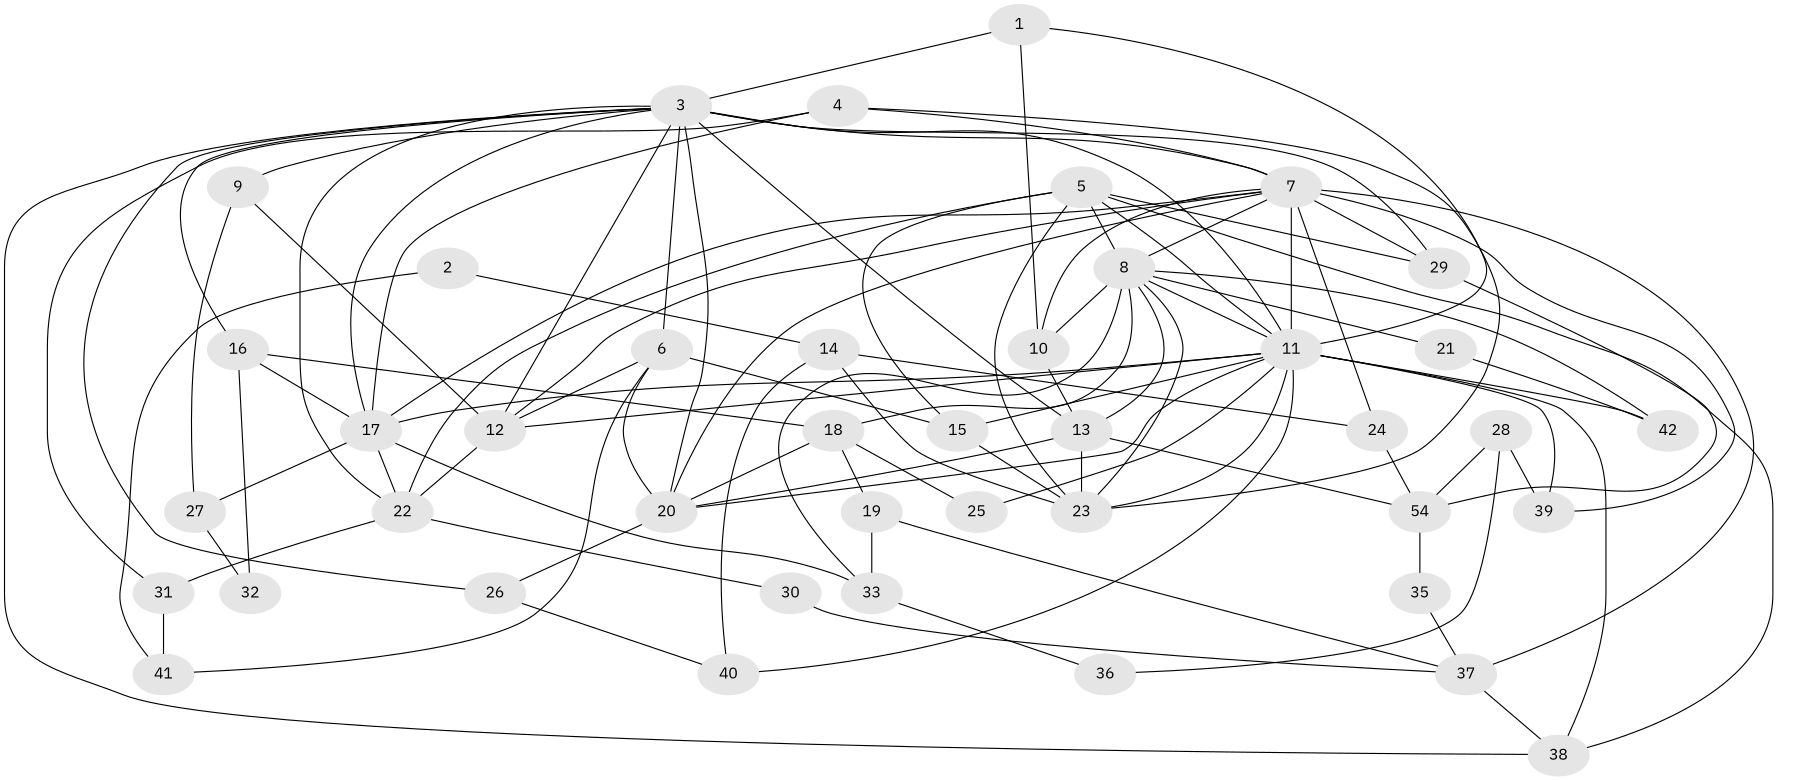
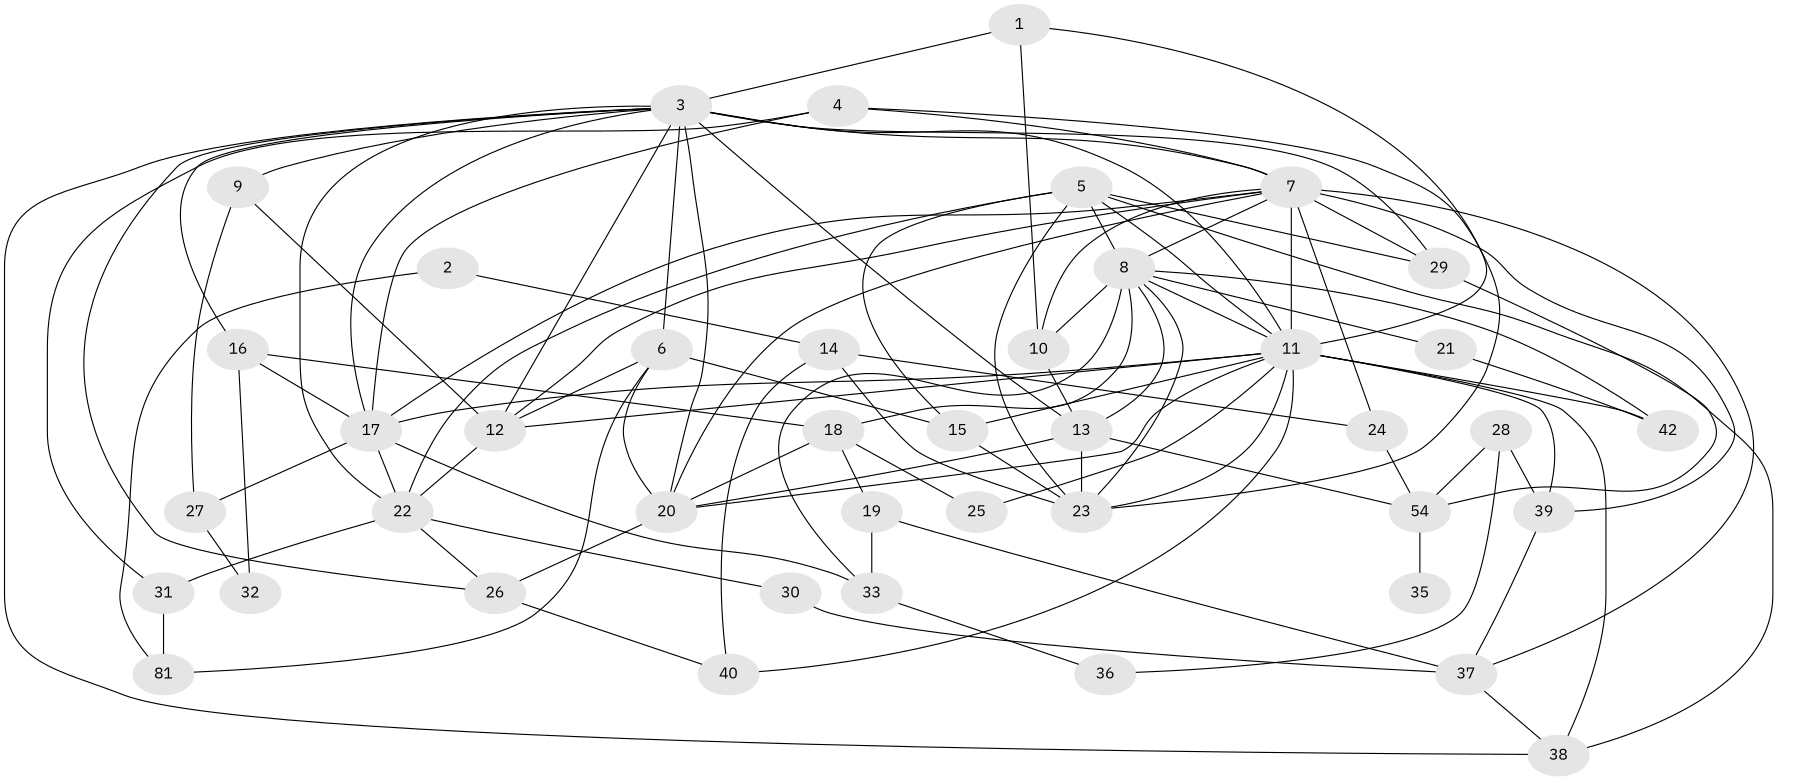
  graph {
    fontname="IBM Plex Sans"
    node [color=gray90 fontname="IBM Plex Sans" style=filled]
    edge [fontname="IBM Plex Sans" weight=1.0]
    1
    3
    10
    11
    6
    7
    9
    12
    13
    16
    17
    20
    22
    26
    29
    38
    23
    15
    39
    42
    25
    40
    2
    14
-   41
+   41 [label=81]
    24
    8
    37
    27
    n30 [label=54]
    18
    32
    33
    31
    30
    4
    5
    21
    19
    36
    35
    28
    1 -- 3
    1 -- 10
    1 -- 11
    3 -- 11 [weight=2.0]
    3 -- 6 [weight=2.0]
    3 -- 7
    3 -- 9 [weight=2.0]
    3 -- 12
    3 -- 13 [weight=3.0]
    3 -- 16
    3 -- 17
    3 -- 20 [weight=3.0]
    3 -- 22 [weight=2.0]
    3 -- 26
    3 -- 29
    3 -- 38
    10 -- 13
    11 -- 12
    11 -- 17 [weight=2.0]
    11 -- 20
    11 -- 38
    11 -- 23
    11 -- 15
    11 -- 39
    11 -- 42
    11 -- 25
    11 -- 40
    6 -- 12
    6 -- 20
    6 -- 15
    6 -- 41
    7 -- 10
    7 -- 11
    7 -- 12 [weight=2.0]
    7 -- 17
    7 -- 20
    7 -- 29
    7 -- 39
    7 -- 24
    7 -- 8
    7 -- 37
    9 -- 12
    9 -- 27
    12 -- 22
    13 -- 20
    13 -- 23 [weight=2.0]
    13 -- n30
    16 -- 17 [weight=2.0]
    16 -- 18
    16 -- 32
    17 -- 22
    17 -- 27
    17 -- 33
    20 -- 26 [weight=2.0]
+   22 -- 26
    22 -- 31
    22 -- 30
    26 -- 40
    29 -- n30
    15 -- 23
    2 -- 14
    2 -- 41
    14 -- 23
    14 -- 40
    14 -- 24
    24 -- n30
    8 -- 10 [weight=3.0]
    8 -- 11
    8 -- 13
    8 -- 23 [weight=3.0]
    8 -- 42
    8 -- 18
    8 -- 33
    8 -- 21
    37 -- 38
    27 -- 32
    n30 -- 35
    18 -- 20 [weight=4.0]
    18 -- 25
    18 -- 19
    33 -- 36
    31 -- 41
    30 -- 37
    4 -- 7
    4 -- 17
    4 -- 23
    4 -- 31
    5 -- 11
    5 -- 22
    5 -- 29
    5 -- 38
    5 -- 23 [weight=2.0]
    5 -- 15 [weight=2.0]
    5 -- 8
    21 -- 42
    19 -- 37
    19 -- 33
-   35 -- 37
+   39 -- 37
    28 -- 39
    28 -- n30
    28 -- 36
  }
